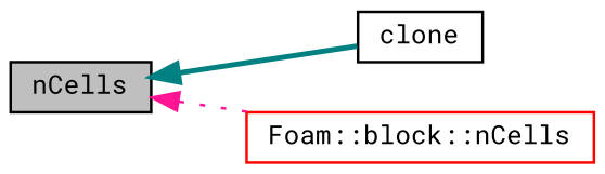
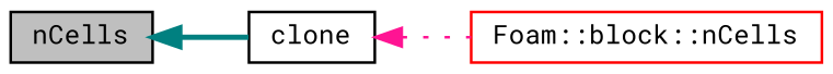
  digraph {
    fontname="Roboto Mono"
    rankdir=LR
    node [color=black fontname="Roboto Mono" fontsize=10 shape=record]
    edge [dir=back fontname="Roboto Mono" fontsize=10 labelfontname=FreeSans labelfontsize=10]
    n1 [fillcolor=grey75 fontcolor=black height=0.2 label=nCells style=filled width=0.4]
    n2 [height=0.2 label=clone width=0.4]
    n3 [color=red height=0.2 label="Foam::block::nCells" width=0.4]
    n1 -> n2 [color=teal style=bold]
-   n1 -> n3 [color=deeppink style=dotted]
+   n2 -> n3 [color=deeppink style=dotted]
  }
